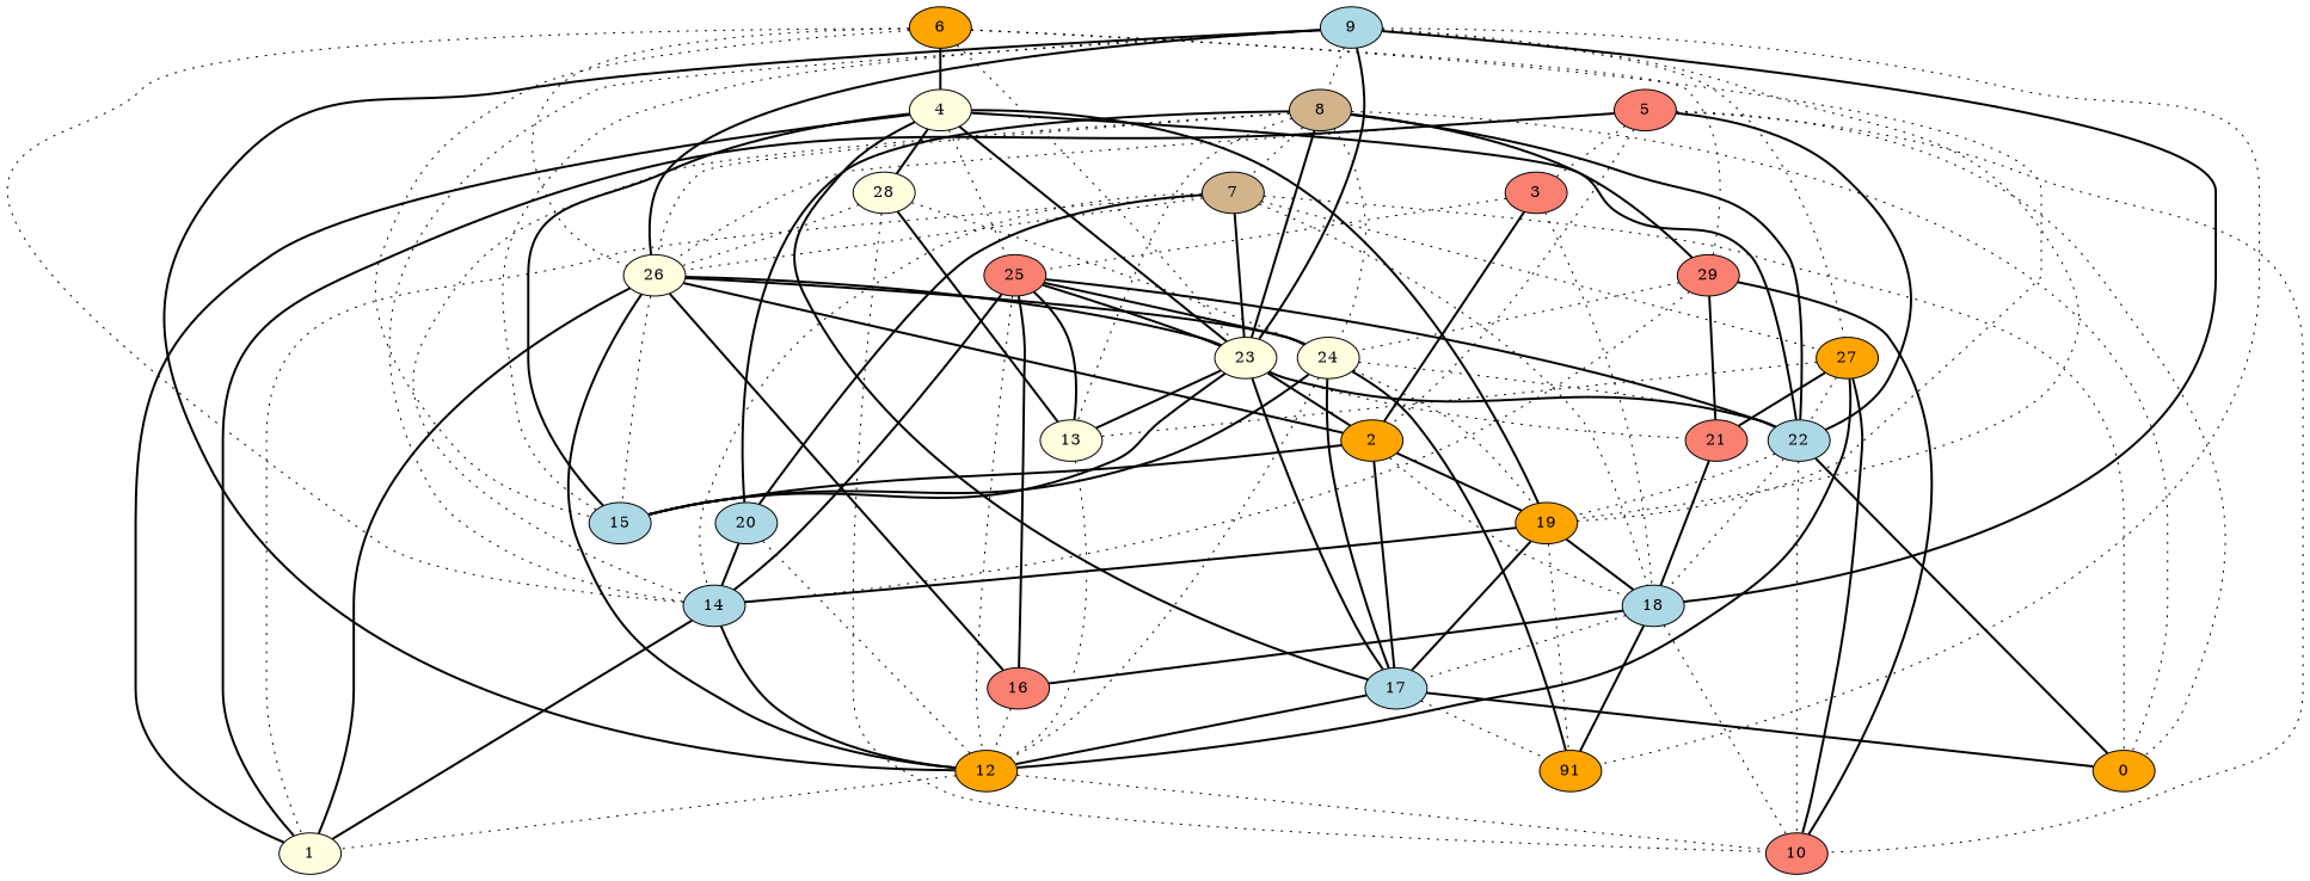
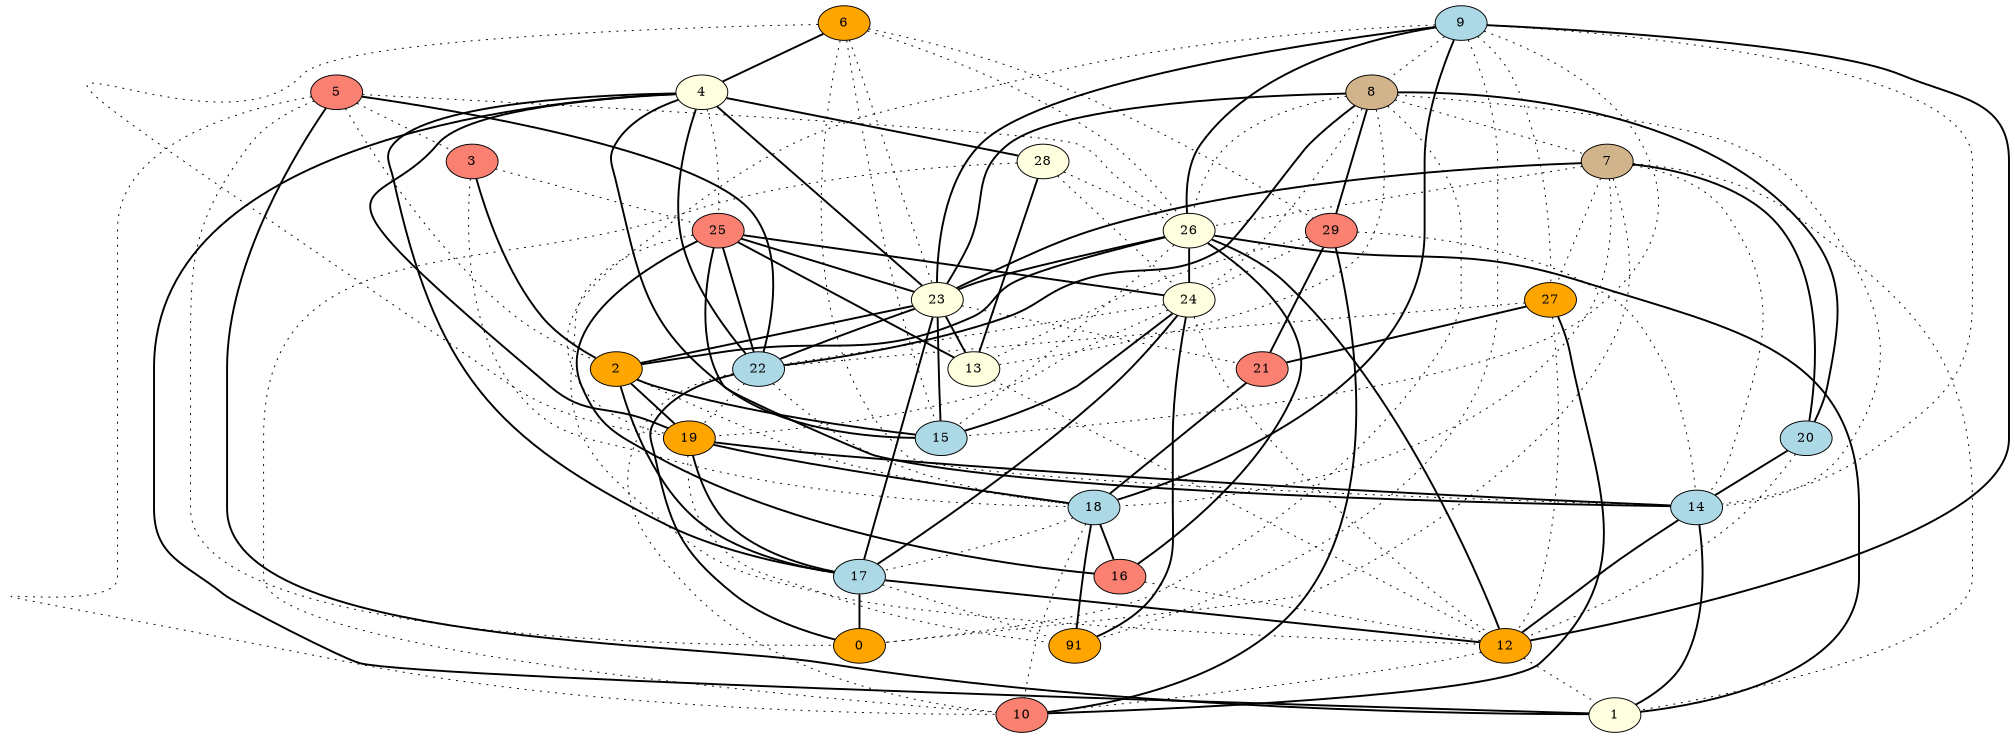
  digraph {
    node [fillcolor=lightyellow style=filled]
    edge [color=black dir=none style=bold]
    28
    10 [fillcolor=salmon]
    24
    26
    13
    16 [fillcolor=salmon]
    12 [fillcolor=orange]
    1
    8 [fillcolor=tan]
    29 [fillcolor=salmon]
    7 [fillcolor=tan]
    23
    14 [fillcolor=lightblue]
    22 [fillcolor=lightblue]
    20 [fillcolor=lightblue]
    0 [fillcolor=orange]
    21 [fillcolor=salmon]
    18 [fillcolor=lightblue]
    27 [fillcolor=orange]
    n20 [fillcolor=orange label=91]
    15 [fillcolor=lightblue]
    17 [fillcolor=lightblue]
    19 [fillcolor=orange]
    2 [fillcolor=orange]
    9 [fillcolor=lightblue]
    5 [fillcolor=salmon]
    3 [fillcolor=salmon]
    25 [fillcolor=salmon]
    6 [fillcolor=orange]
    4
    subgraph sub_1 {
      28
      10
      24
      26
      13
      16
      12
      1
      8
      29
      7
      23
      14
      22
      20
      0
      21
      18
      27
      n20
      15
      17
      19
      2
      9
      5
      3
      25
      6
      4
    }
    28 -> 10 [style=dotted]
    28 -> 24 [style=dotted]
    28 -> 26 [style=dotted]
    28 -> 13
    24 -> 12 [style=dotted]
    24 -> 22 [style=dotted]
    24 -> n20
    24 -> 15
    24 -> 17
    24 -> 19 [style=dotted]
    26 -> 24
    26 -> 16
    26 -> 12
    26 -> 1
    26 -> 23
    26 -> 15 [style=dotted]
    26 -> 2
    13 -> 12 [style=dotted]
    16 -> 12 [style=dotted]
    12 -> 10 [style=dotted]
    12 -> 1 [style=dotted]
    8 -> 24 [style=dotted]
    8 -> 26 [style=dotted]
    8 -> 13 [style=dotted]
    8 -> 29
    8 -> 7 [style=dotted]
    8 -> 23
    8 -> 14 [style=dotted]
    8 -> 22
    8 -> 20
    8 -> 0 [style=dotted]
    29 -> 10
    29 -> 24 [style=dotted]
    29 -> 14 [style=dotted]
    29 -> 21
    7 -> 26 [style=dotted]
    7 -> 1 [style=dotted]
    7 -> 23
    7 -> 14 [style=dotted]
    7 -> 20
    7 -> 0 [style=dotted]
    7 -> 18 [style=dotted]
    7 -> 27 [style=dotted]
    23 -> 13
    23 -> 22
    23 -> 21 [style=dotted]
    23 -> 15
    23 -> 17
    23 -> 2
    14 -> 12
    14 -> 1
    22 -> 10 [style=dotted]
    22 -> 0
    22 -> 18 [style=dotted]
    22 -> 19 [style=dotted]
    20 -> 12 [style=dotted]
    20 -> 14
    21 -> 18
    18 -> 10 [style=dotted]
    18 -> 16
    18 -> n20
    18 -> 17 [style=dotted]
    27 -> 10
-   27 -> 13 [style=dotted]
-   27 -> 12
+   29 -> 13 [style=dotted]
+   27 -> 12 [style=dotted]
    27 -> 22 [style=dotted]
    27 -> 21
    17 -> 12
    17 -> 0
    17 -> n20 [style=dotted]
    19 -> 14
    19 -> 18
    19 -> n20 [style=dotted]
    19 -> 17
    2 -> 18 [style=dotted]
    2 -> 15
    2 -> 17
    2 -> 19
    9 -> 26
    9 -> 12
    9 -> 8 [style=dotted]
    9 -> 23
    9 -> 14 [style=dotted]
    9 -> 18
    9 -> 27 [style=dotted]
    9 -> n20 [style=dotted]
    9 -> 15 [style=dotted]
    9 -> 19 [style=dotted]
    5 -> 10 [style=dotted]
    5 -> 26 [style=dotted]
    5 -> 1
    5 -> 22
    5 -> 0 [style=dotted]
    5 -> 2 [style=dotted]
    5 -> 3 [style=dotted]
    3 -> 18 [style=dotted]
    3 -> 2
    3 -> 25 [style=dotted]
    25 -> 24
    25 -> 13
    25 -> 16
    25 -> 12 [style=dotted]
    25 -> 23
    25 -> 14
    25 -> 22
    6 -> 26 [style=dotted]
    6 -> 29 [style=dotted]
    6 -> 23 [style=dotted]
    6 -> 14 [style=dotted]
    6 -> 15 [style=dotted]
    6 -> 19 [style=dotted]
    6 -> 4
    4 -> 28
    4 -> 1
    4 -> 23
    4 -> 22
    4 -> 15
    4 -> 17
    4 -> 19
    4 -> 25 [style=dotted]
  }
